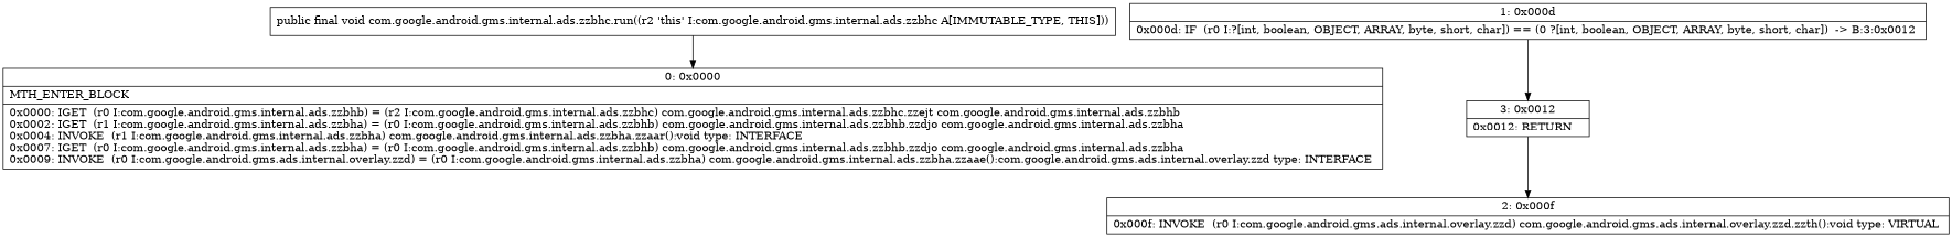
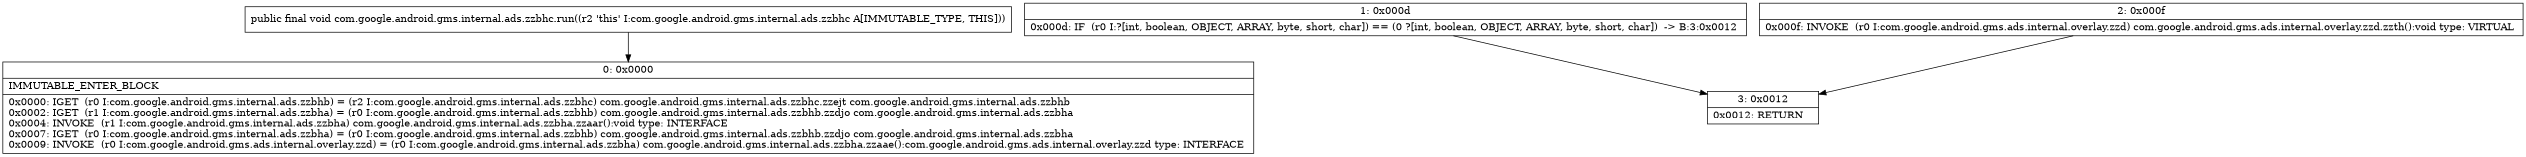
  digraph {
    node [shape=record]
-   n1 [label="{0\:\ 0x0000|MTH_ENTER_BLOCK\l|0x0000: IGET  (r0 I:com.google.android.gms.internal.ads.zzbhb) = (r2 I:com.google.android.gms.internal.ads.zzbhc) com.google.android.gms.internal.ads.zzbhc.zzejt com.google.android.gms.internal.ads.zzbhb \l0x0002: IGET  (r1 I:com.google.android.gms.internal.ads.zzbha) = (r0 I:com.google.android.gms.internal.ads.zzbhb) com.google.android.gms.internal.ads.zzbhb.zzdjo com.google.android.gms.internal.ads.zzbha \l0x0004: INVOKE  (r1 I:com.google.android.gms.internal.ads.zzbha) com.google.android.gms.internal.ads.zzbha.zzaar():void type: INTERFACE \l0x0007: IGET  (r0 I:com.google.android.gms.internal.ads.zzbha) = (r0 I:com.google.android.gms.internal.ads.zzbhb) com.google.android.gms.internal.ads.zzbhb.zzdjo com.google.android.gms.internal.ads.zzbha \l0x0009: INVOKE  (r0 I:com.google.android.gms.ads.internal.overlay.zzd) = (r0 I:com.google.android.gms.internal.ads.zzbha) com.google.android.gms.internal.ads.zzbha.zzaae():com.google.android.gms.ads.internal.overlay.zzd type: INTERFACE \l}"]
+   n1 [label="{0\:\ 0x0000|IMMUTABLE_ENTER_BLOCK\l|0x0000: IGET  (r0 I:com.google.android.gms.internal.ads.zzbhb) = (r2 I:com.google.android.gms.internal.ads.zzbhc) com.google.android.gms.internal.ads.zzbhc.zzejt com.google.android.gms.internal.ads.zzbhb \l0x0002: IGET  (r1 I:com.google.android.gms.internal.ads.zzbha) = (r0 I:com.google.android.gms.internal.ads.zzbhb) com.google.android.gms.internal.ads.zzbhb.zzdjo com.google.android.gms.internal.ads.zzbha \l0x0004: INVOKE  (r1 I:com.google.android.gms.internal.ads.zzbha) com.google.android.gms.internal.ads.zzbha.zzaar():void type: INTERFACE \l0x0007: IGET  (r0 I:com.google.android.gms.internal.ads.zzbha) = (r0 I:com.google.android.gms.internal.ads.zzbhb) com.google.android.gms.internal.ads.zzbhb.zzdjo com.google.android.gms.internal.ads.zzbha \l0x0009: INVOKE  (r0 I:com.google.android.gms.ads.internal.overlay.zzd) = (r0 I:com.google.android.gms.internal.ads.zzbha) com.google.android.gms.internal.ads.zzbha.zzaae():com.google.android.gms.ads.internal.overlay.zzd type: INTERFACE \l}"]
    n2 [label="{1\:\ 0x000d|0x000d: IF  (r0 I:?[int, boolean, OBJECT, ARRAY, byte, short, char]) == (0 ?[int, boolean, OBJECT, ARRAY, byte, short, char])  \-\> B:3:0x0012 \l}"]
    n3 [label="{3\:\ 0x0012|0x0012: RETURN   \l}"]
    n4 [label="{2\:\ 0x000f|0x000f: INVOKE  (r0 I:com.google.android.gms.ads.internal.overlay.zzd) com.google.android.gms.ads.internal.overlay.zzd.zzth():void type: VIRTUAL \l}"]
    n5 [label="{public final void com.google.android.gms.internal.ads.zzbhc.run((r2 'this' I:com.google.android.gms.internal.ads.zzbhc A[IMMUTABLE_TYPE, THIS])) }"]
    n2 -> n3
-   n3 -> n4
+   n4 -> n3
    n5 -> n1
  }
